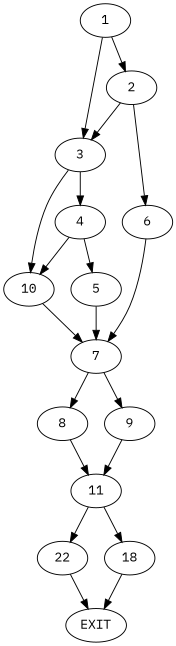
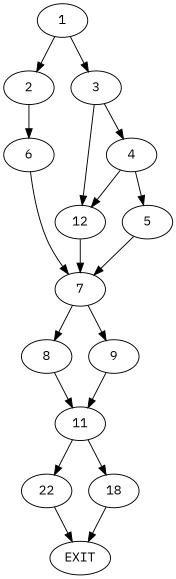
  digraph {
    fontname="IBM Plex Mono"
    node [fontname="IBM Plex Mono"]
    edge [fontname="IBM Plex Mono"]
    1
    2
    3
    n4 [label=EXIT]
    6
    4
-   10
+   10 [label=12]
    7
    5
    8
    9
    11
    n13 [label=22]
    n14 [label=18]
    1 -> 2
    1 -> 3
-   2 -> 3
    2 -> 6
    3 -> 4
    3 -> 10
    6 -> 7
    4 -> 10
    4 -> 5
    10 -> 7
    7 -> 8
    7 -> 9
    5 -> 7
    8 -> 11
    9 -> 11
    11 -> n13
    11 -> n14
    n13 -> n4
    n14 -> n4
  }
